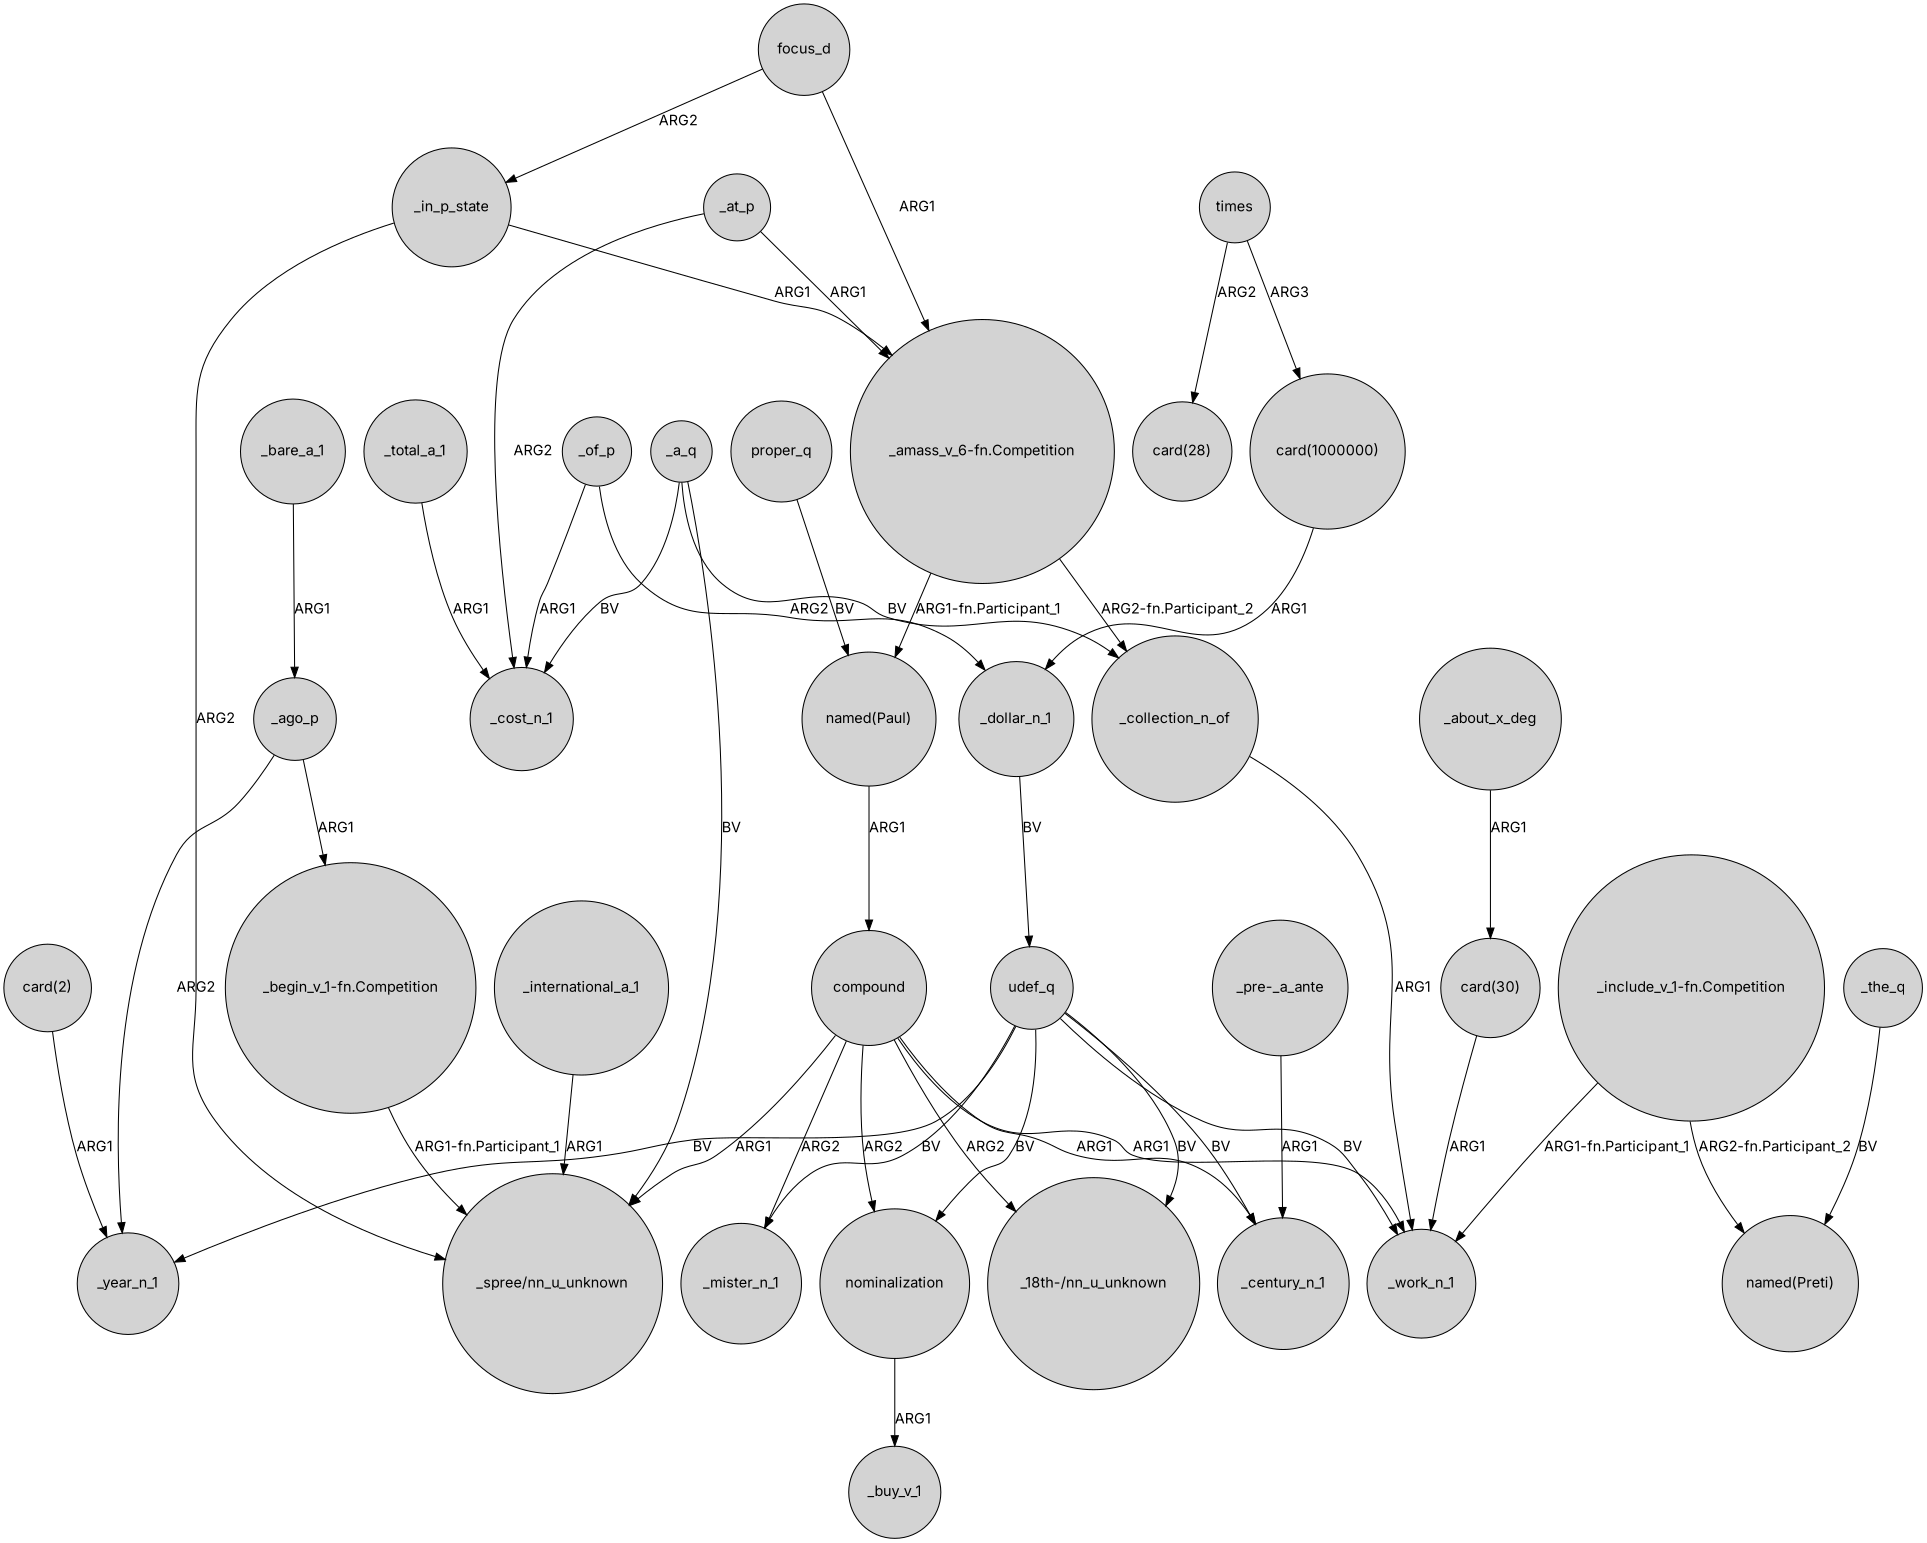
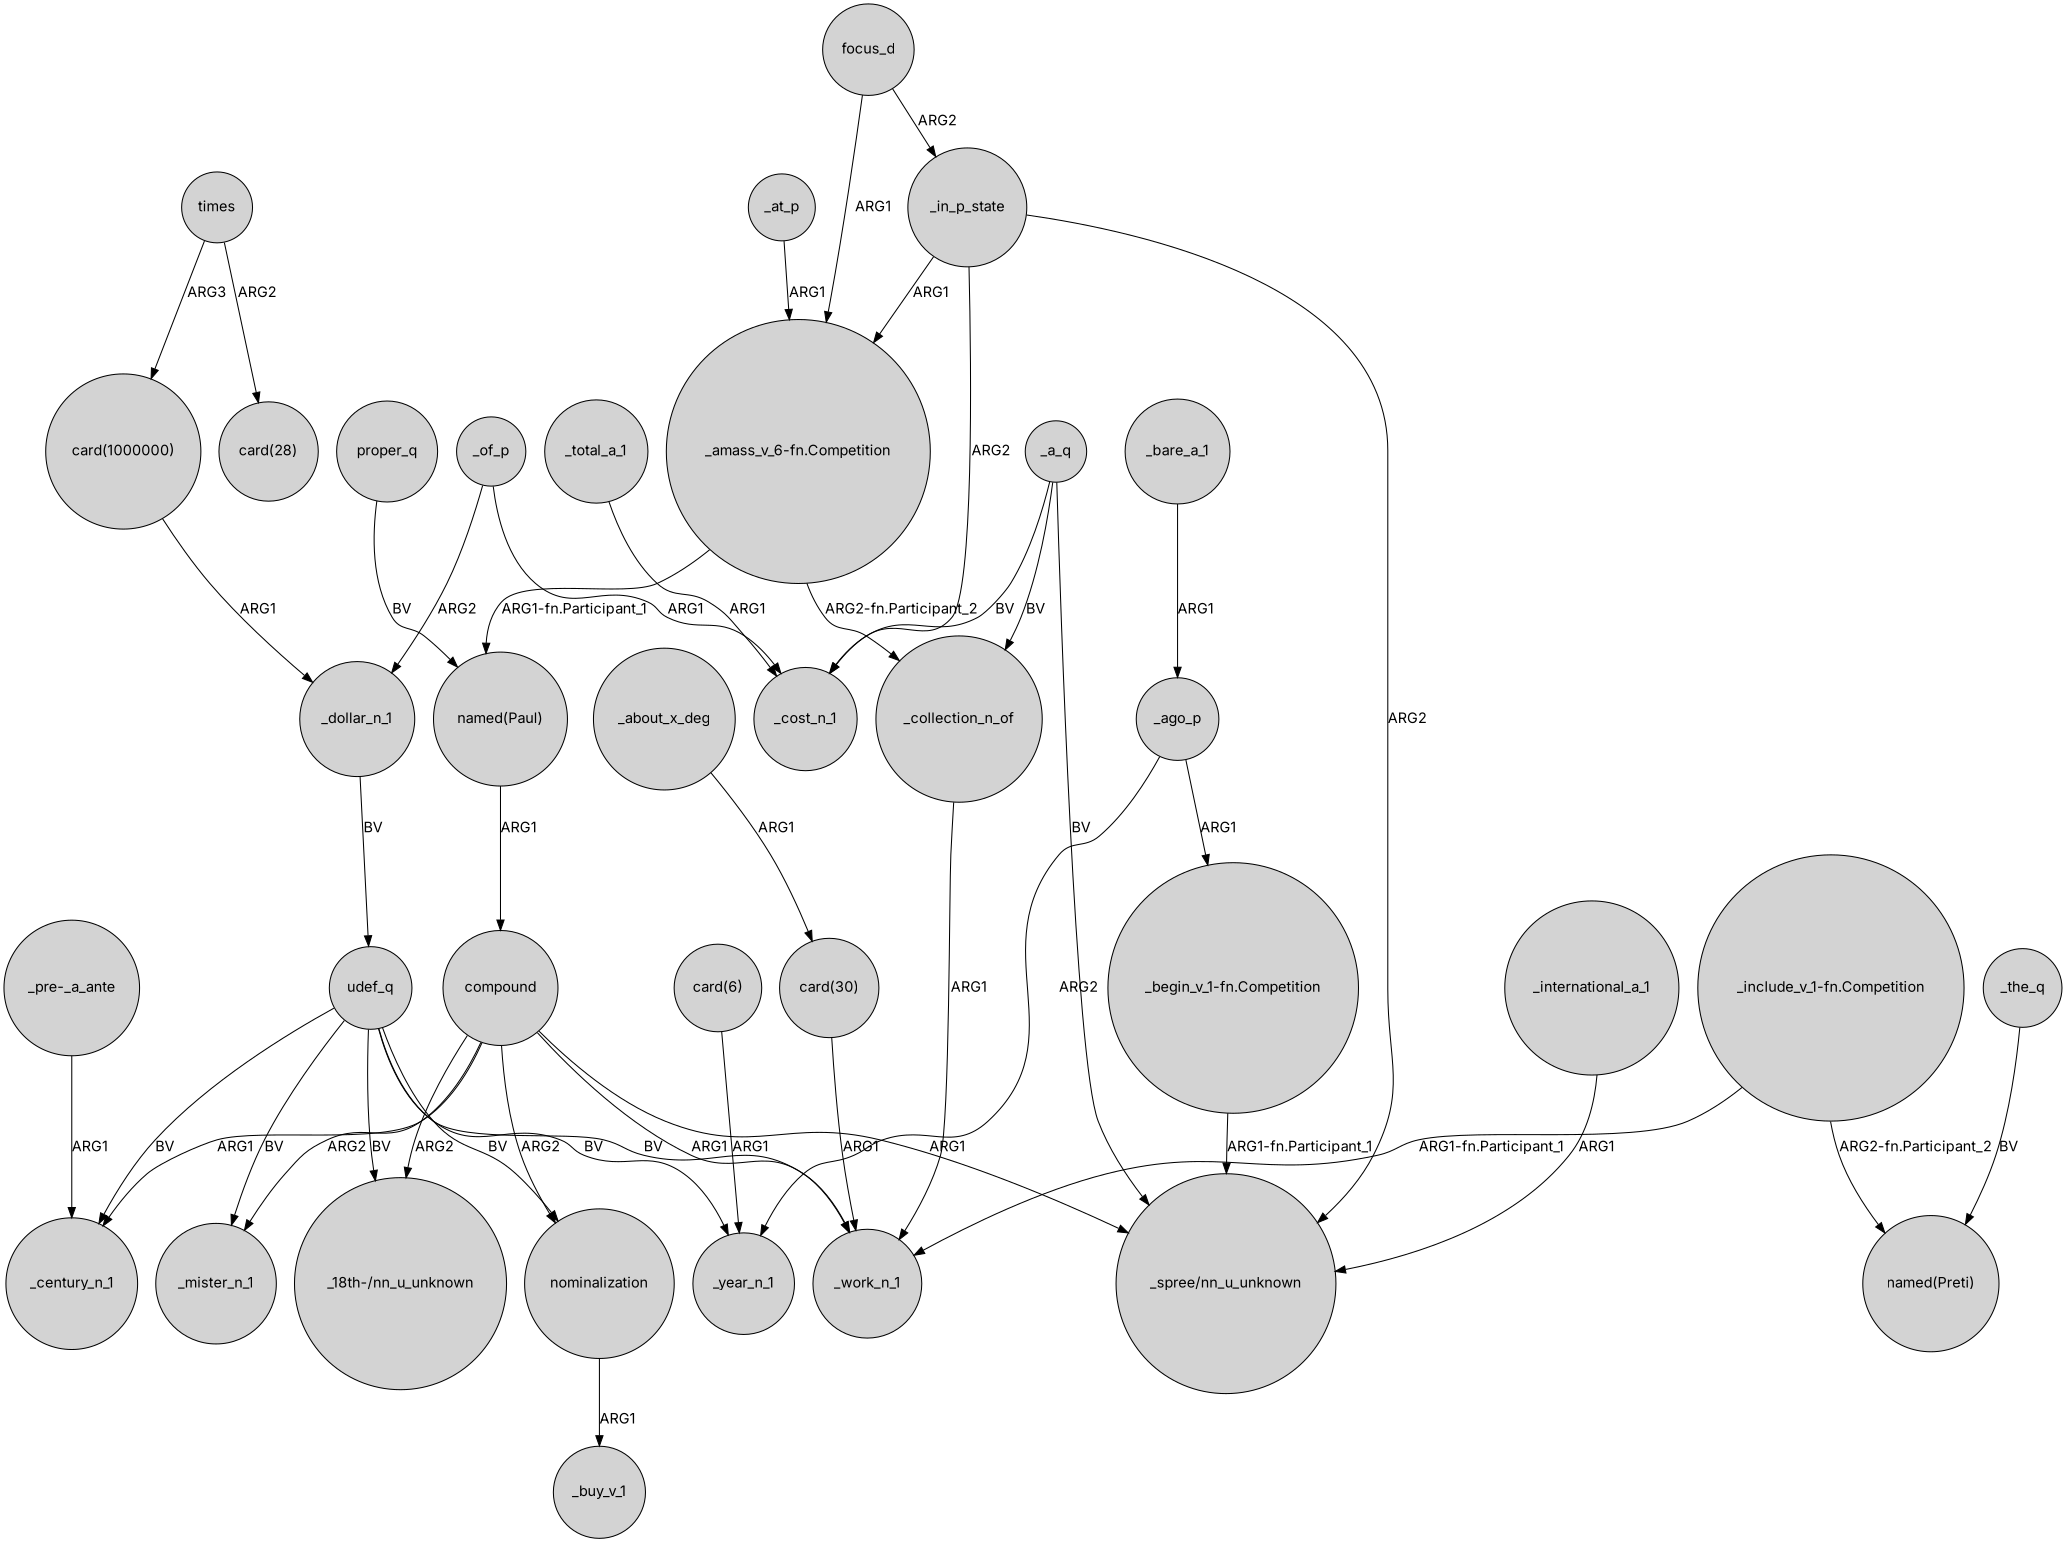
  digraph {
    fontname=Inter
    node [fontname=Inter shape=circle style=filled]
    edge [fontname=Inter]
    _ago_p
    "_begin_v_1-fn.Competition"
    _year_n_1
    "_spree/nn_u_unknown"
    nominalization
    _buy_v_1
    compound
    _mister_n_1
    _century_n_1
    _work_n_1
    "_18th-/nn_u_unknown"
    "named(Paul)"
    focus_d
    _in_p_state
    n15 [label="_amass_v_6-fn.Competition"]
    _collection_n_of
    "_pre-_a_ante"
    "_include_v_1-fn.Competition"
    "named(Preti)"
    _of_p
    _cost_n_1
    _dollar_n_1
    udef_q
    _a_q
    times
    "card(28)"
    "card(1000000)"
    _total_a_1
    _the_q
    "card(30)"
    _bare_a_1
    _at_p
    _international_a_1
    proper_q
    _about_x_deg
-   "card(2)"
+   "card(2)" [label="card(6)"]
    _ago_p -> "_begin_v_1-fn.Competition" [label=ARG1]
    _ago_p -> _year_n_1 [label=ARG2]
    "_begin_v_1-fn.Competition" -> "_spree/nn_u_unknown" [label="ARG1-fn.Participant_1"]
    nominalization -> _buy_v_1 [label=ARG1]
    compound -> "_spree/nn_u_unknown" [label=ARG1]
    compound -> nominalization [label=ARG2]
    compound -> _mister_n_1 [label=ARG2]
    compound -> _century_n_1 [label=ARG1]
    compound -> _work_n_1 [label=ARG1]
    compound -> "_18th-/nn_u_unknown" [label=ARG2]
    "named(Paul)" -> compound [label=ARG1]
    focus_d -> _in_p_state [label=ARG2]
    focus_d -> n15 [label=ARG1]
    _in_p_state -> "_spree/nn_u_unknown" [label=ARG2]
    _in_p_state -> n15 [label=ARG1]
    n15 -> "named(Paul)" [label="ARG1-fn.Participant_1"]
    n15 -> _collection_n_of [label="ARG2-fn.Participant_2"]
    _collection_n_of -> _work_n_1 [label=ARG1]
    "_pre-_a_ante" -> _century_n_1 [label=ARG1]
    "_include_v_1-fn.Competition" -> _work_n_1 [label="ARG1-fn.Participant_1"]
    "_include_v_1-fn.Competition" -> "named(Preti)" [label="ARG2-fn.Participant_2"]
    _of_p -> _cost_n_1 [label=ARG1]
    _of_p -> _dollar_n_1 [label=ARG2]
    _dollar_n_1 -> udef_q [label=BV]
    udef_q -> _year_n_1 [label=BV]
    udef_q -> nominalization [label=BV]
    udef_q -> _mister_n_1 [label=BV]
    udef_q -> _century_n_1 [label=BV]
    udef_q -> _work_n_1 [label=BV]
    udef_q -> "_18th-/nn_u_unknown" [label=BV]
    _a_q -> "_spree/nn_u_unknown" [label=BV]
    _a_q -> _collection_n_of [label=BV]
    _a_q -> _cost_n_1 [label=BV]
    times -> "card(28)" [label=ARG2]
    times -> "card(1000000)" [label=ARG3]
    "card(1000000)" -> _dollar_n_1 [label=ARG1]
    _total_a_1 -> _cost_n_1 [label=ARG1]
    _the_q -> "named(Preti)" [label=BV]
    "card(30)" -> _work_n_1 [label=ARG1]
    _bare_a_1 -> _ago_p [label=ARG1]
    _at_p -> n15 [label=ARG1]
-   _at_p -> _cost_n_1 [label=ARG2]
+   _in_p_state -> _cost_n_1 [label=ARG2]
    _international_a_1 -> "_spree/nn_u_unknown" [label=ARG1]
    proper_q -> "named(Paul)" [label=BV]
    _about_x_deg -> "card(30)" [label=ARG1]
    "card(2)" -> _year_n_1 [label=ARG1]
  }
